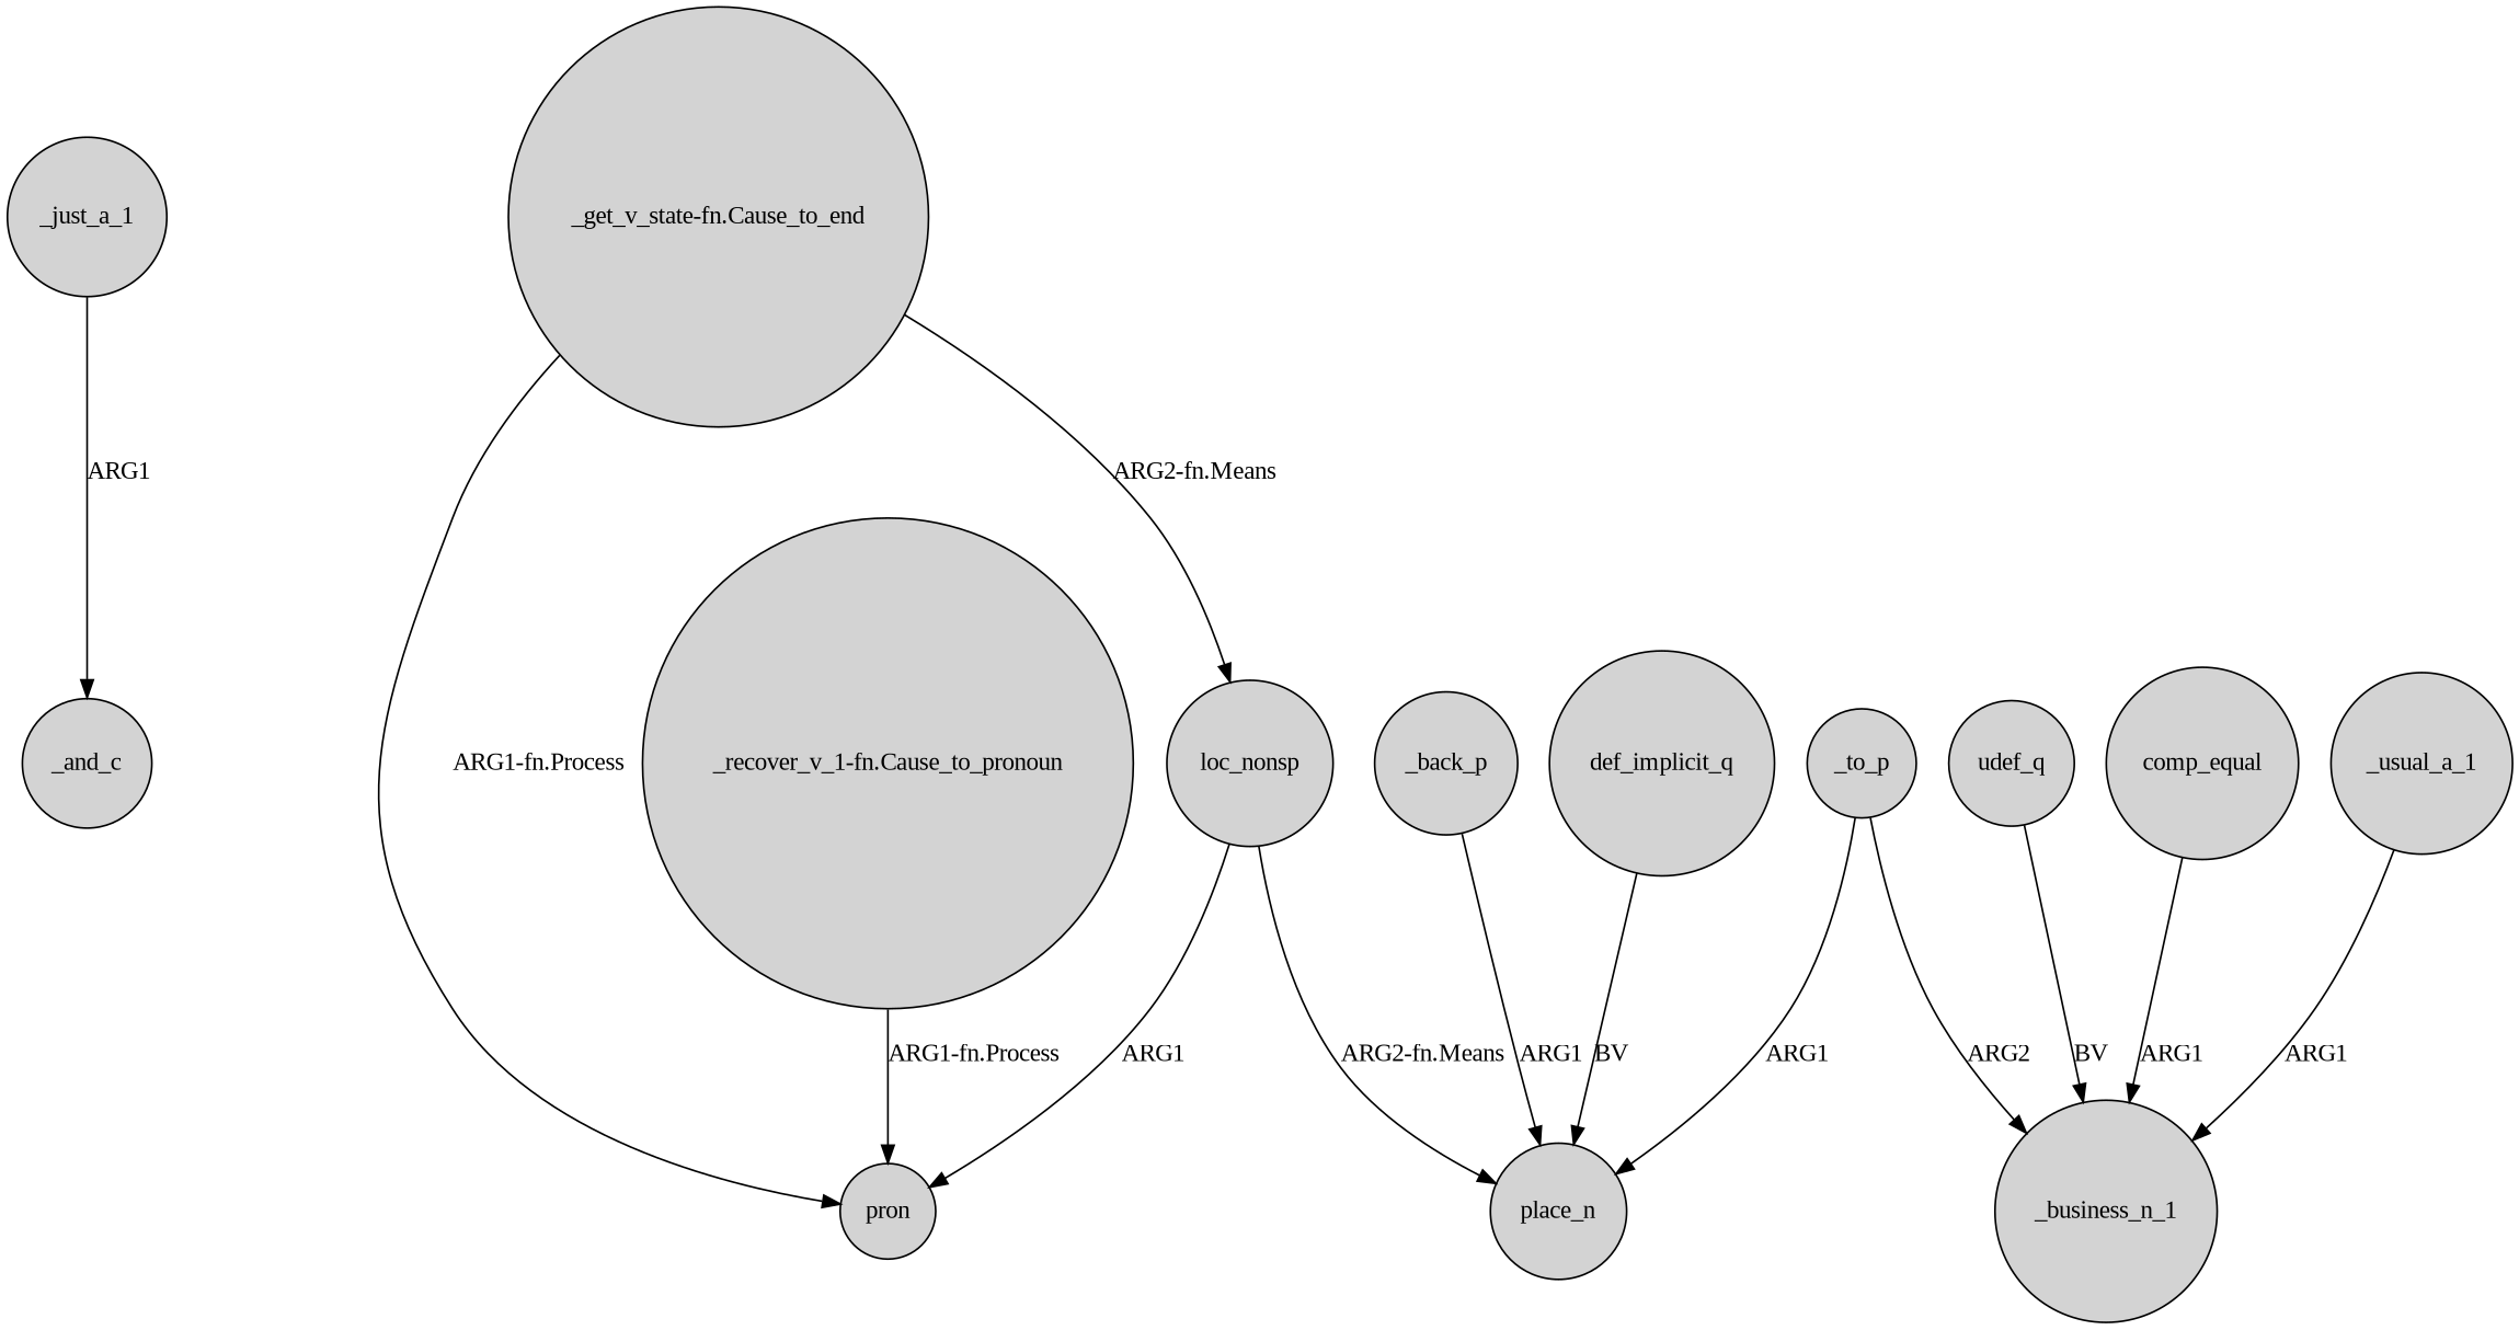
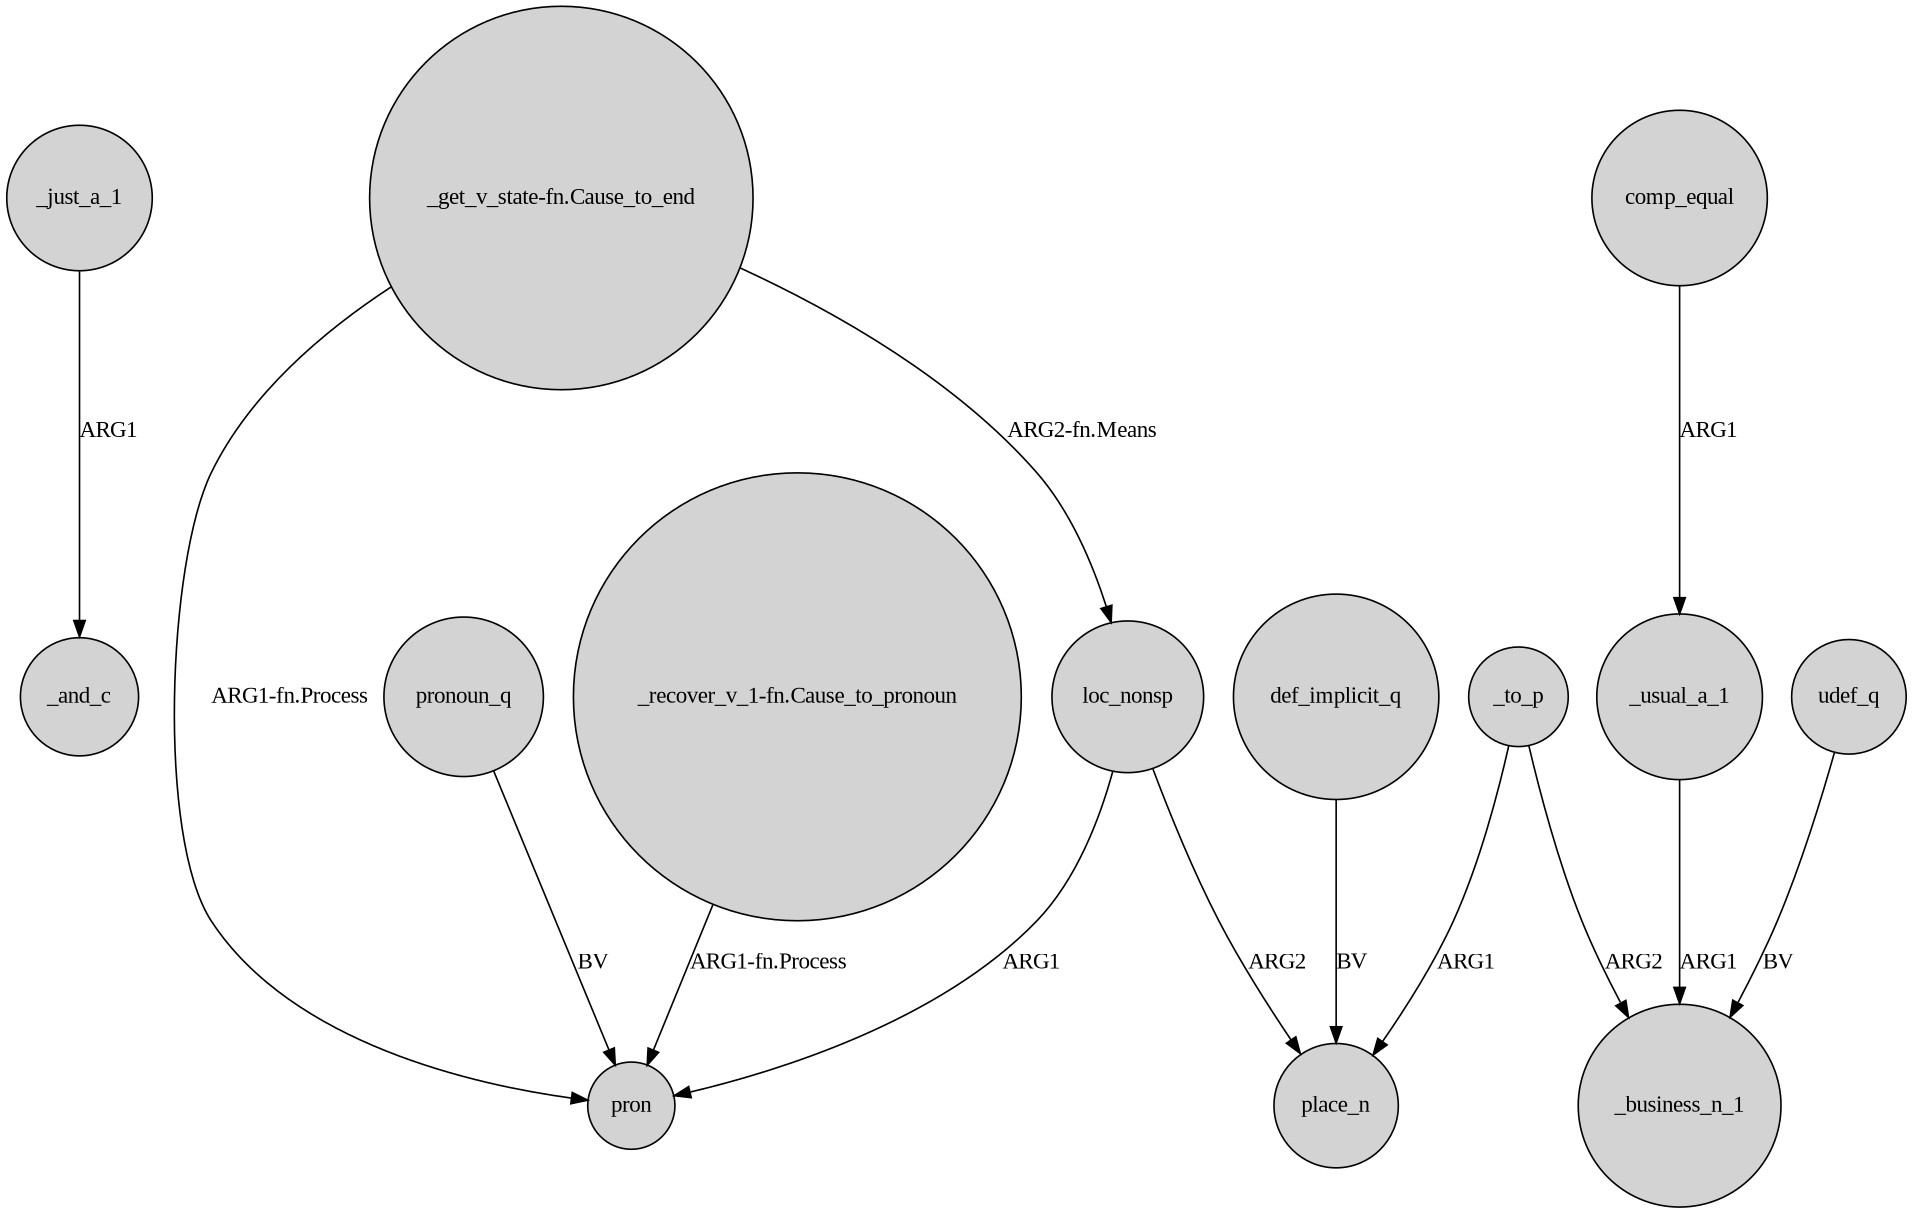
  digraph {
    fontname="Liberation Serif"
    node [fontname="Liberation Serif" shape=circle style=filled]
    edge [fontname="Liberation Serif"]
    _just_a_1
    _and_c
-   _back_p
    place_n
    loc_nonsp
    pron
    comp_equal
    _usual_a_1
    _business_n_1
    udef_q
    def_implicit_q
    _to_p
    "_get_v_state-fn.Cause_to_end"
+   pronoun_q
    n15 [label="_recover_v_1-fn.Cause_to_pronoun"]
    _just_a_1 -> _and_c [label=ARG1]
-   _back_p -> place_n [label=ARG1]
-   loc_nonsp -> place_n [label="ARG2-fn.Means"]
+   loc_nonsp -> place_n [label=ARG2]
    loc_nonsp -> pron [label=ARG1]
-   comp_equal -> _business_n_1 [label=ARG1]
+   comp_equal -> _usual_a_1 [label=ARG1]
    _usual_a_1 -> _business_n_1 [label=ARG1]
    udef_q -> _business_n_1 [label=BV]
    def_implicit_q -> place_n [label=BV]
    _to_p -> place_n [label=ARG1]
    _to_p -> _business_n_1 [label=ARG2]
    "_get_v_state-fn.Cause_to_end" -> loc_nonsp [label="ARG2-fn.Means"]
    "_get_v_state-fn.Cause_to_end" -> pron [label="ARG1-fn.Process"]
+   pronoun_q -> pron [label=BV]
    n15 -> pron [label="ARG1-fn.Process"]
  }
